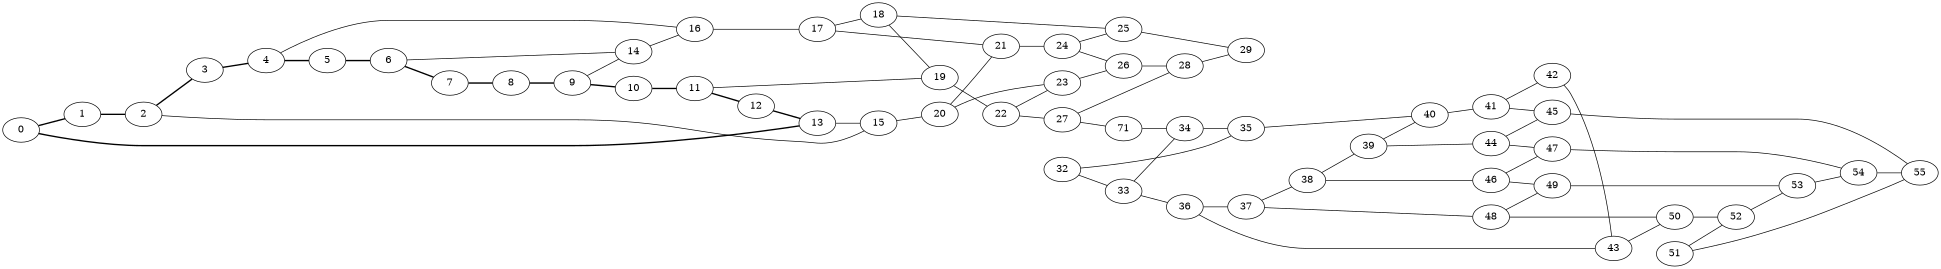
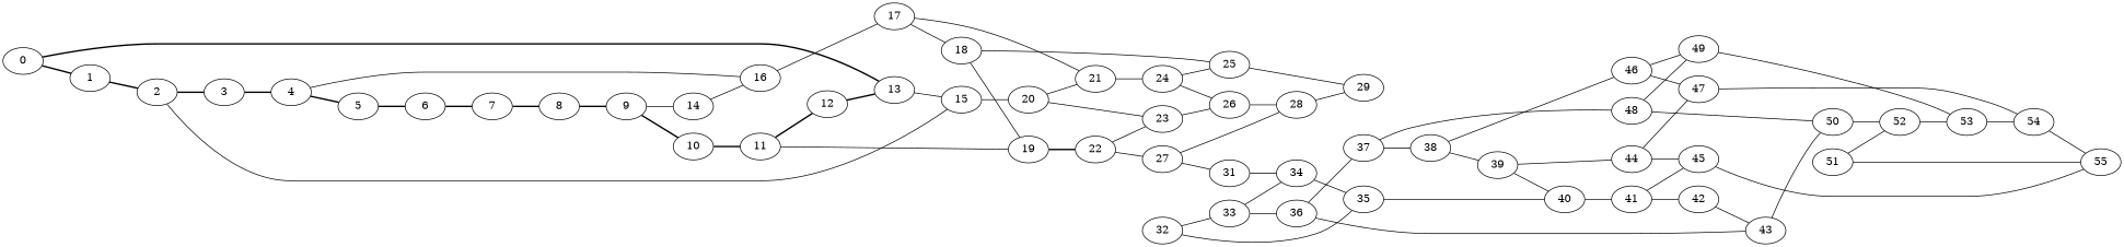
  graph {
    rankdir=LR
    0
    1
    13
    2
    15
    3
    20
    4
    5
    16
    21
    23
    6
    17
    7
    14
    18
    8
    9
    10
    11
    12
    19
    22
    27
    24
    26
    25
    29
    28
-   31 [label=71]
+   31
    34
    35
    32
    33
    36
    40
    37
    43
    41
    38
    48
    50
    45
    42
    39
    46
    49
    52
    44
    47
    53
    54
    55
    51
    0 -- 1 [style=bold]
    0 -- 13 [style=bold]
    1 -- 2 [style=bold]
    13 -- 15
    2 -- 15
    2 -- 3 [style=bold]
    15 -- 20
    3 -- 4 [style=bold]
    20 -- 21
    20 -- 23
    4 -- 5 [style=bold]
    4 -- 16
    5 -- 6 [style=bold]
    16 -- 17
    21 -- 24
    23 -- 26
    6 -- 7 [style=bold]
-   6 -- 14
    17 -- 21
    17 -- 18
    7 -- 8 [style=bold]
    14 -- 16
    18 -- 19
    18 -- 25
    8 -- 9 [style=bold]
    9 -- 14
    9 -- 10 [style=bold]
    10 -- 11 [style=bold]
    11 -- 12 [style=bold]
    11 -- 19
    12 -- 13 [style=bold]
-   19 -- 22
+   19 -- 22 [style=bold]
    22 -- 23
    22 -- 27
    27 -- 28
    27 -- 31
    24 -- 26
    24 -- 25
    26 -- 28
    25 -- 29
    28 -- 29
    31 -- 34
    34 -- 35
    35 -- 40
    32 -- 35
    32 -- 33
    33 -- 34
    33 -- 36
    36 -- 37
    36 -- 43
    40 -- 41
    37 -- 38
    37 -- 48
    43 -- 50
    41 -- 45
    41 -- 42
    38 -- 39
    38 -- 46
    48 -- 50
    48 -- 49
    50 -- 52
    45 -- 55
    42 -- 43
    39 -- 40
    39 -- 44
    46 -- 49
    46 -- 47
    49 -- 53
    52 -- 53
    44 -- 45
    44 -- 47
    47 -- 54
    53 -- 54
    54 -- 55
    51 -- 52
    51 -- 55
  }
